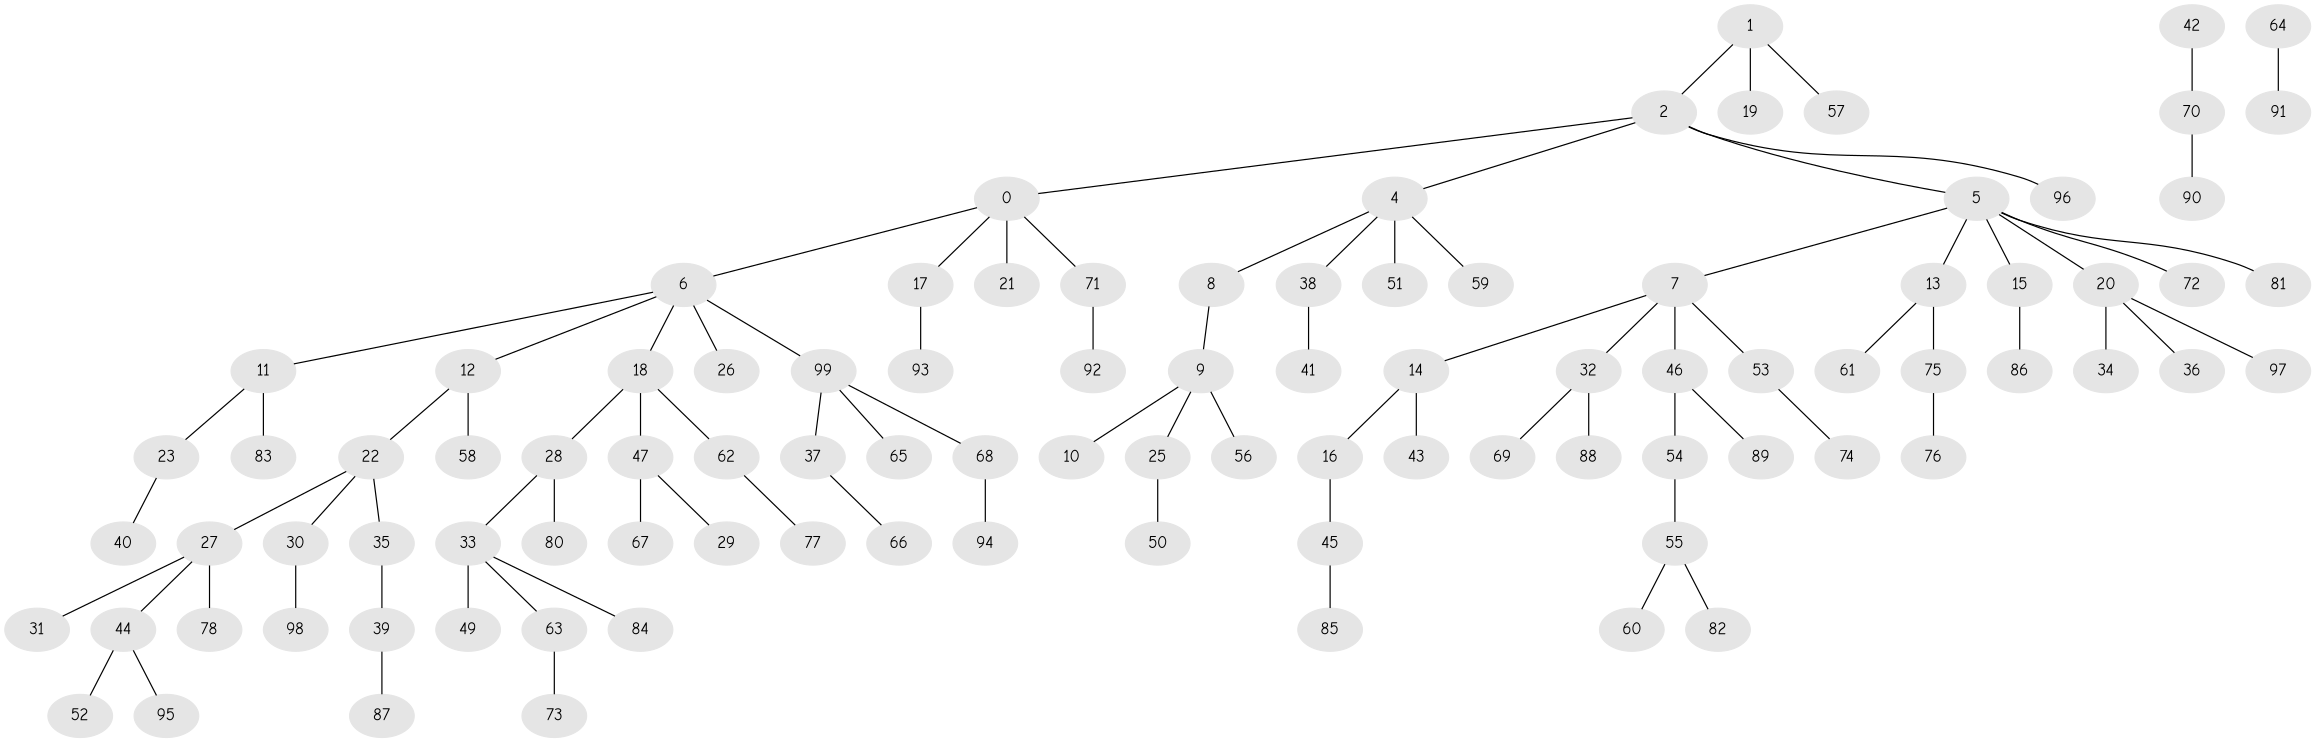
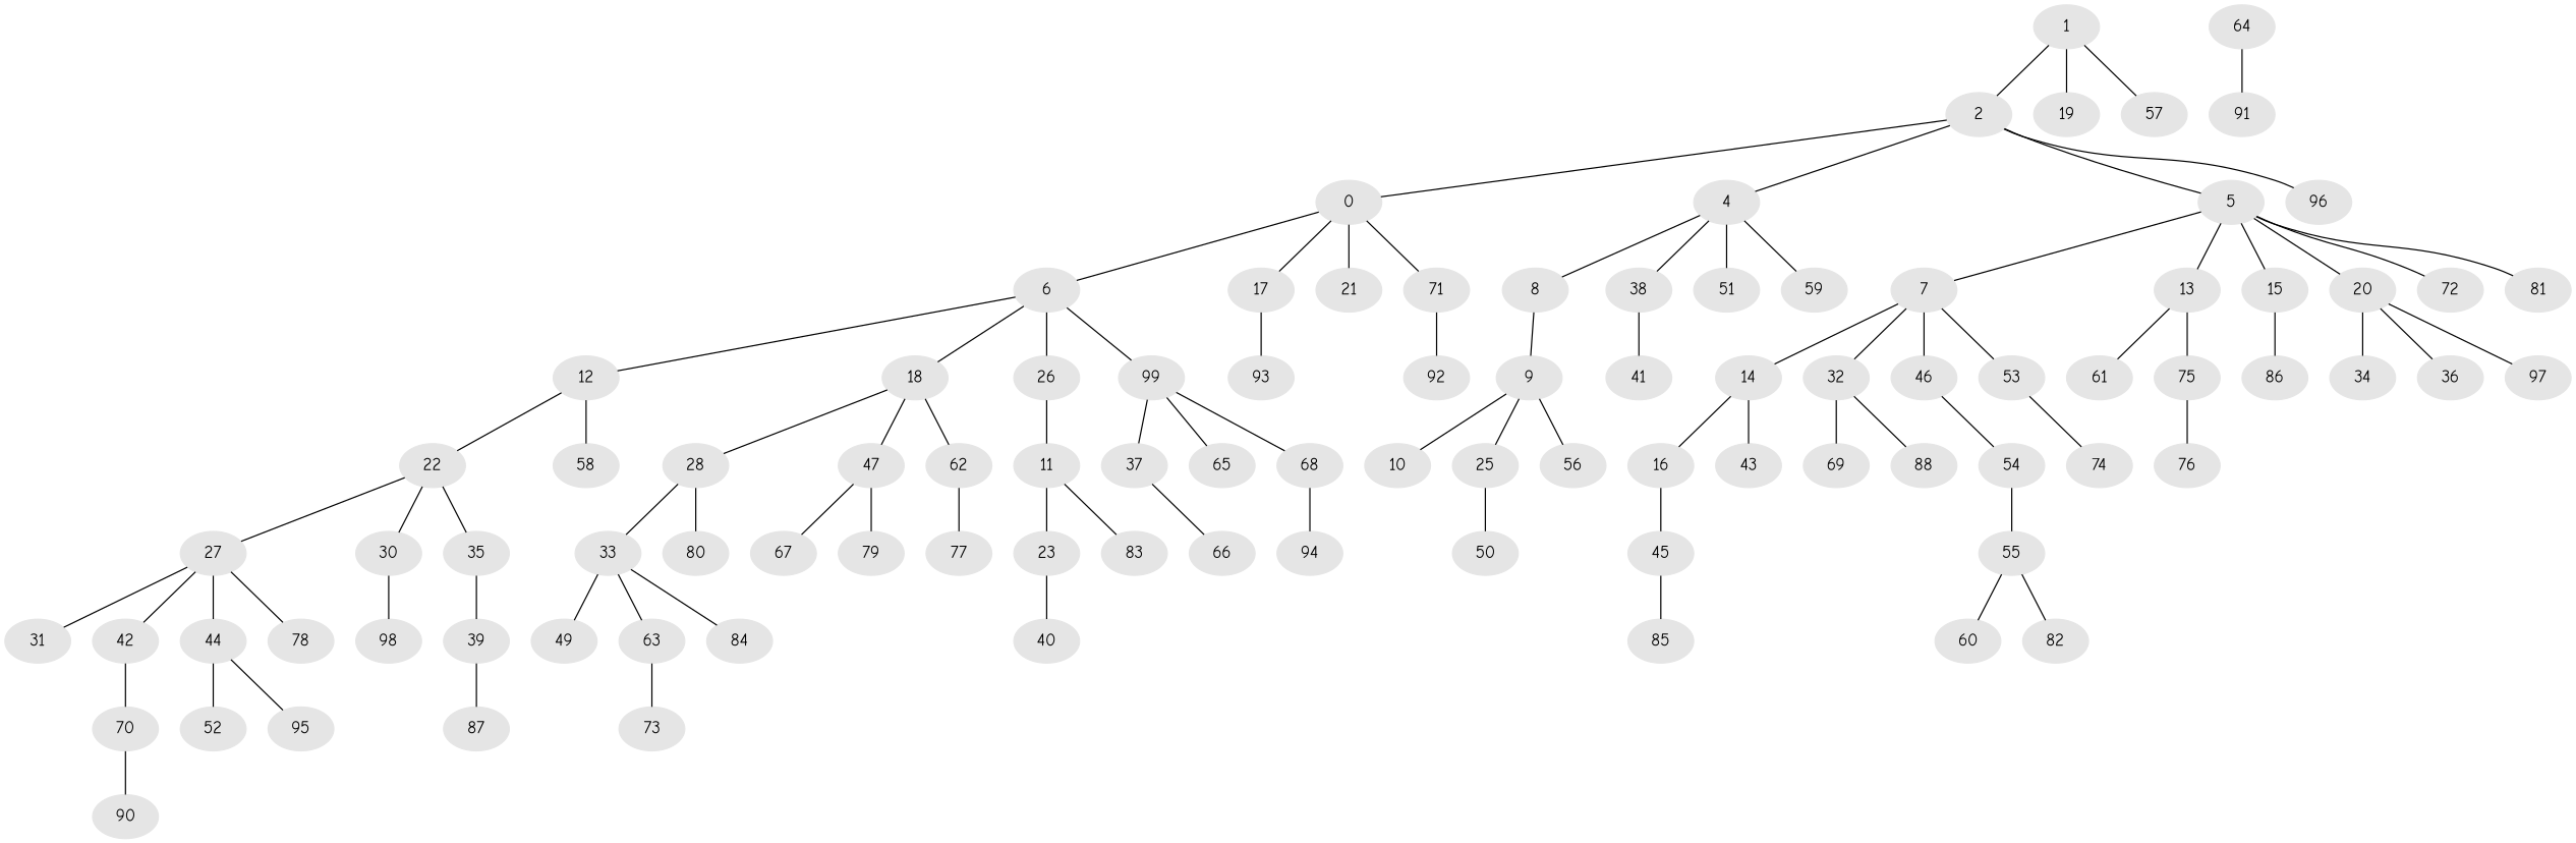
  graph {
    fontname="Comic Neue"
    node [color=gray90 fontname="Comic Neue" style=filled]
    edge [fontname="Comic Neue"]
    1
    2
    19
    57
    n5 [label=0]
    4
    5
    96
    6
    17
    21
    71
    8
    38
    51
    59
    7
    13
    15
    20
    72
    81
    11
    12
    18
    26
    n27 [label=99]
    93
    92
    9
    41
    14
    32
    46
    53
    61
    75
    86
    34
    36
    97
    23
    83
    22
    58
    28
    47
    62
    37
    65
    68
    16
    43
    69
    88
    54
-   89
    74
    10
    25
    56
    50
    40
    27
    30
    35
    76
    45
    85
    33
    80
    67
-   79 [label=29]
+   79
    77
    31
    42
    44
    78
    98
    39
    70
    52
    95
    49
    63
    84
    66
    94
    73
    87
    90
    55
    64
    91
    60
    82
    1 -- 2
    1 -- 19
    1 -- 57
    2 -- n5
    2 -- 4
    2 -- 5
    2 -- 96
    n5 -- 6
    n5 -- 17
    n5 -- 21
    n5 -- 71
    4 -- 8
    4 -- 38
    4 -- 51
    4 -- 59
    5 -- 7
    5 -- 13
    5 -- 15
    5 -- 20
    5 -- 72
    5 -- 81
-   6 -- 11
+   26 -- 11
    6 -- 12
    6 -- 18
    6 -- 26
    6 -- n27
    17 -- 93
    71 -- 92
    8 -- 9
    38 -- 41
    7 -- 14
    7 -- 32
    7 -- 46
    7 -- 53
    13 -- 61
    13 -- 75
    15 -- 86
    20 -- 34
    20 -- 36
    20 -- 97
    11 -- 23
    11 -- 83
    12 -- 22
    12 -- 58
    18 -- 28
    18 -- 47
    18 -- 62
    n27 -- 37
    n27 -- 65
    n27 -- 68
    9 -- 10
    9 -- 25
    9 -- 56
    14 -- 16
    14 -- 43
    32 -- 69
    32 -- 88
    46 -- 54
-   46 -- 89
    53 -- 74
    75 -- 76
    23 -- 40
    22 -- 27
    22 -- 30
    22 -- 35
    28 -- 33
    28 -- 80
    47 -- 67
    47 -- 79
    62 -- 77
    37 -- 66
    68 -- 94
    16 -- 45
    54 -- 55
    25 -- 50
    27 -- 31
+   27 -- 42
    27 -- 44
    27 -- 78
    30 -- 98
    35 -- 39
    45 -- 85
    33 -- 49
    33 -- 63
    33 -- 84
    42 -- 70
    44 -- 52
    44 -- 95
    39 -- 87
    70 -- 90
    63 -- 73
    55 -- 60
    55 -- 82
    64 -- 91
  }
